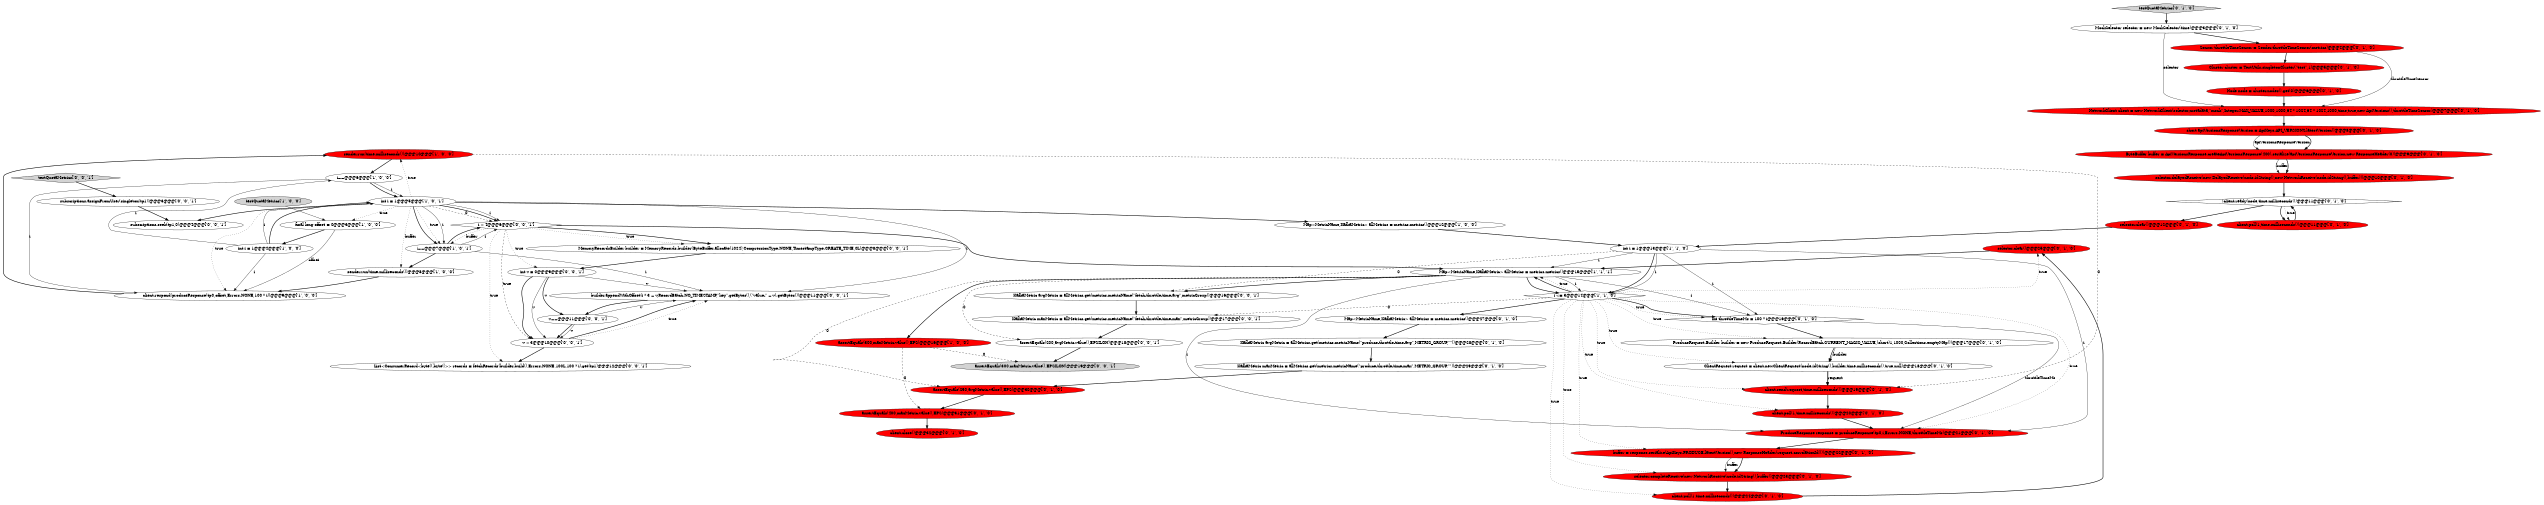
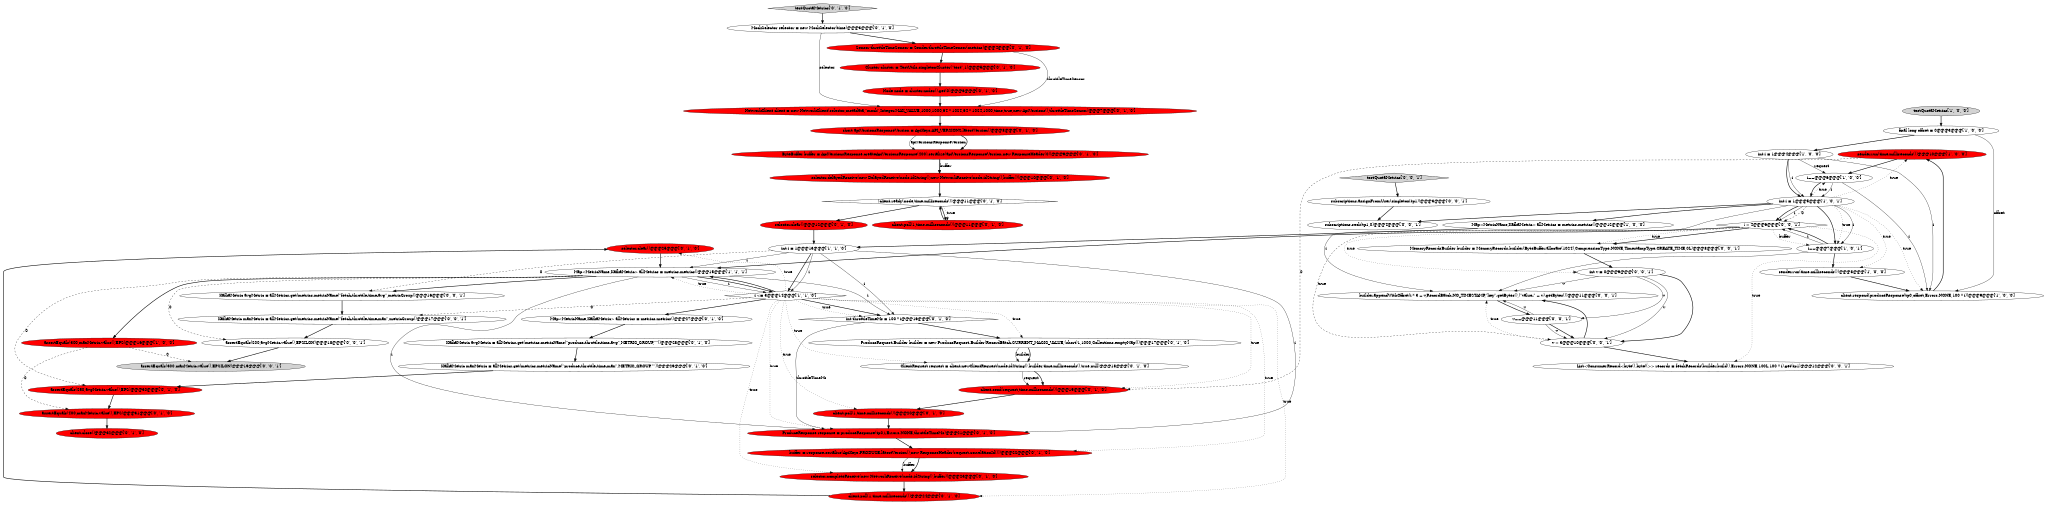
  digraph {
    node [fillcolor=white shape=ellipse style=filled]
    edge [style=bold]
    n1 [fillcolor=red label="selector.clear()@@@25@@@['0', '1', '0']"]
    n2 [label="Map<MetricName,KafkaMetric> allMetrics = metrics.metrics()@@@15@@@['1', '1', '1']"]
    n3 [fillcolor=red label="ProduceResponse response = produceResponse(tp0,i,Errors.NONE,throttleTimeMs)@@@21@@@['0', '1', '0']"]
    n4 [label="KafkaMetric avgMetric = allMetrics.get(metrics.metricName(\"fetch-throttle-time-avg\",metricGroup))@@@16@@@['0', '0', '1']"]
    n5 [label="assertEquals(200,avgMetric.value(),EPSILON)@@@18@@@['0', '0', '1']"]
    n6 [label="int throttleTimeMs = 100 * i@@@16@@@['0', '1', '0']" shape=diamond]
    n7 [fillcolor=red label="assertEquals(300,maxMetric.value(),EPS)@@@16@@@['1', '0', '0']"]
    n8 [fillcolor=red label="assertEquals(250,avgMetric.value(),EPS)@@@30@@@['0', '1', '0']"]
    n9 [label="i <= 3@@@14@@@['1', '1', '0']" shape=diamond]
    n10 [fillcolor=red label="sender.run(time.milliseconds())@@@10@@@['1', '0', '0']"]
    n11 [fillcolor=red label="client.send(request,time.milliseconds())@@@19@@@['0', '1', '0']"]
    n12 [label="i++@@@6@@@['1', '0', '0']"]
    n13 [fillcolor=red label="client.poll(1,time.milliseconds())@@@20@@@['0', '1', '0']"]
    n14 [label="client.respond(produceResponse(tp0,offset,Errors.NONE,100 * i))@@@9@@@['1', '0', '0']"]
    n15 [label="int i = 1@@@5@@@['1', '0', '1']"]
    n16 [fillcolor=red label="buffer = response.serialize(ApiKeys.PRODUCE.latestVersion(),new ResponseHeader(request.correlationId()))@@@22@@@['0', '1', '0']"]
    n17 [label="KafkaMetric maxMetric = allMetrics.get(metrics.metricName(\"fetch-throttle-time-max\",metricGroup))@@@17@@@['0', '0', '1']"]
    n18 [fillcolor=lightgray label="assertEquals(300,maxMetric.value(),EPSILON)@@@19@@@['0', '0', '1']"]
    n19 [label="ProduceRequest.Builder builder = new ProduceRequest.Builder(RecordBatch.CURRENT_MAGIC_VALUE,(short)1,1000,Collections.emptyMap())@@@17@@@['0', '1', '0']"]
    n20 [fillcolor=red label="assertEquals(400,maxMetric.value(),EPS)@@@31@@@['0', '1', '0']"]
    n21 [label="Map<MetricName,KafkaMetric> allMetrics = metrics.metrics()@@@27@@@['0', '1', '0']"]
    n22 [label="ClientRequest request = client.newClientRequest(node.idString(),builder,time.milliseconds(),true,null)@@@18@@@['0', '1', '0']"]
    n23 [fillcolor=red label="selector.completeReceive(new NetworkReceive(node.idString(),buffer))@@@23@@@['0', '1', '0']"]
    n24 [fillcolor=red label="client.poll(1,time.milliseconds())@@@24@@@['0', '1', '0']"]
    n25 [label="int v = 0@@@9@@@['0', '0', '1']"]
    n26 [label="builder.appendWithOffset(i * 3 + v,RecordBatch.NO_TIMESTAMP,\"key\".getBytes(),(\"value-\" + v).getBytes())@@@11@@@['0', '0', '1']"]
    n27 [label="v < 3@@@10@@@['0', '0', '1']"]
    n28 [label="v++@@@11@@@['0', '0', '1']"]
    n29 [label="List<ConsumerRecord<byte((,byte((>> records = fetchRecords(builder.build(),Errors.NONE,100L,100 * i).get(tp1)@@@12@@@['0', '0', '1']"]
    n30 [label="final long offset = 0@@@3@@@['1', '0', '0']"]
    n31 [label="int i = 1@@@4@@@['1', '0', '0']"]
    n32 [label="i < 4@@@6@@@['0', '0', '1']" shape=diamond]
    n33 [label="i++@@@7@@@['1', '0', '1']"]
    n34 [label="MemoryRecordsBuilder builder = MemoryRecords.builder(ByteBuffer.allocate(1024),CompressionType.NONE,TimestampType.CREATE_TIME,0L)@@@8@@@['0', '0', '1']"]
    n35 [label="sender.run(time.milliseconds())@@@8@@@['1', '0', '0']"]
    n36 [fillcolor=red label="selector.clear()@@@12@@@['0', '1', '0']"]
    n37 [label="int i = 1@@@13@@@['1', '1', '0']"]
    n38 [label="KafkaMetric avgMetric = allMetrics.get(metrics.metricName(\"produce-throttle-time-avg\",METRIC_GROUP,\"\"))@@@28@@@['0', '1', '0']"]
    n39 [label="KafkaMetric maxMetric = allMetrics.get(metrics.metricName(\"produce-throttle-time-max\",METRIC_GROUP,\"\"))@@@29@@@['0', '1', '0']"]
    n40 [fillcolor=red label="NetworkClient client = new NetworkClient(selector,metadata,\"mock\",Integer.MAX_VALUE,1000,1000,64 * 1024,64 * 1024,1000,time,true,new ApiVersions(),throttleTimeSensor)@@@7@@@['0', '1', '0']"]
    n41 [fillcolor=red label="short apiVersionsResponseVersion = ApiKeys.API_VERSIONS.latestVersion()@@@8@@@['0', '1', '0']"]
    n42 [fillcolor=red label="ByteBuffer buffer = ApiVersionsResponse.createApiVersionsResponse(400).serialize(apiVersionsResponseVersion,new ResponseHeader(0))@@@9@@@['0', '1', '0']"]
    n43 [fillcolor=red label="Cluster cluster = TestUtils.singletonCluster(\"test\",1)@@@5@@@['0', '1', '0']"]
    n44 [fillcolor=red label="Node node = cluster.nodes().get(0)@@@6@@@['0', '1', '0']"]
    n45 [fillcolor=red label="selector.delayedReceive(new DelayedReceive(node.idString(),new NetworkReceive(node.idString(),buffer)))@@@10@@@['0', '1', '0']"]
    n46 [label="!client.ready(node,time.milliseconds())@@@11@@@['0', '1', '0']" shape=diamond]
    n47 [fillcolor=red label="client.poll(1,time.milliseconds())@@@11@@@['0', '1', '0']"]
    n48 [fillcolor=red label="client.close()@@@32@@@['0', '1', '0']"]
    n49 [label="subscriptions.seek(tp1,0)@@@4@@@['0', '0', '1']"]
    n50 [label="Map<MetricName,KafkaMetric> allMetrics = metrics.metrics()@@@12@@@['1', '0', '0']"]
    n51 [fillcolor=lightgray label="testQuotaMetrics['0', '0', '1']" shape=diamond]
    n52 [label="subscriptions.assignFromUser(singleton(tp1))@@@3@@@['0', '0', '1']"]
    n53 [label="MockSelector selector = new MockSelector(time)@@@3@@@['0', '1', '0']"]
    n54 [fillcolor=red label="Sensor throttleTimeSensor = Sender.throttleTimeSensor(metrics)@@@4@@@['0', '1', '0']"]
    n55 [fillcolor=lightgray label="testQuotaMetrics['0', '1', '0']" shape=diamond]
    n56 [fillcolor=lightgray label="testQuotaMetrics['1', '0', '0']"]
    n1 -> n2
    n2 -> n3 [label=i style=solid]
    n2 -> n4
    n2 -> n5 [label=0 style=dashed]
    n2 -> n6 [label=i style=solid]
    n2 -> n7
    n2 -> n8 [label=0 style=dashed]
    n2 -> n9 [label=i style=solid]
    n2 -> n9
    n3 -> n16
    n4 -> n17
    n5 -> n18
    n6 -> n3 [label=throttleTimeMs style=solid]
    n6 -> n19
    n7 -> n18 [label=0 style=dashed]
    n7 -> n20 [label=0 style=dashed]
    n8 -> n20
    n9 -> n1 [label=true style=dotted]
    n9 -> n2
    n9 -> n2 [label=true style=dotted]
    n9 -> n3 [label=true style=dotted]
    n9 -> n6 [label=true style=dotted]
    n9 -> n6
    n9 -> n11 [label=true style=dotted]
    n9 -> n13 [label=true style=dotted]
    n9 -> n16 [label=true style=dotted]
    n9 -> n17 [label=0 style=dashed]
    n9 -> n19 [label=true style=dotted]
    n9 -> n21
    n9 -> n22 [label=true style=dotted]
    n9 -> n23 [label=true style=dotted]
    n9 -> n24 [label=true style=dotted]
    n10 -> n11 [label=0 style=dashed]
    n10 -> n12
    n11 -> n13
    n12 -> n14 [label=i style=solid]
    n12 -> n15 [label=i style=solid]
    n12 -> n15
    n13 -> n3
    n14 -> n10
    n15 -> n10 [label=true style=dotted]
-   n15 -> n30 [label=true style=dotted]
+   n15 -> n12 [label=true style=dotted]
    n15 -> n14 [label=true style=dotted]
    n15 -> n26 [label=i style=solid]
    n15 -> n32 [label=0 style=dashed]
    n15 -> n32
    n15 -> n32 [label=i style=solid]
    n15 -> n33 [label=true style=dotted]
    n15 -> n33 [label=i style=solid]
    n15 -> n33
-   n15 -> n35 [label=buffer style=dotted]
+   n15 -> n35 [label=true style=dotted]
    n15 -> n49
    n15 -> n50
    n16 -> n23
    n16 -> n23 [label=buffer style=solid]
    n17 -> n5
    n19 -> n22 [label=builder style=solid]
    n19 -> n22
    n20 -> n48
    n21 -> n38
    n22 -> n11
    n22 -> n11 [label=request style=solid]
    n23 -> n24
    n24 -> n1
    n25 -> n26 [label=v style=solid]
    n25 -> n27
    n25 -> n27 [label=v style=solid]
-   n25 -> n28 [label=v]
+   n25 -> n28 [label=v style=solid]
    n26 -> n28
    n27 -> n26
    n27 -> n26 [label=true style=dotted]
    n27 -> n29
    n28 -> n26 [label=v style=solid]
    n28 -> n27
    n28 -> n27 [label=v style=solid]
    n30 -> n14 [label=offset style=solid]
    n30 -> n31
-   n31 -> n12 [label=i style=solid]
+   n31 -> n12 [label=request style=solid]
    n31 -> n14 [label=i style=solid]
    n31 -> n15 [label=i style=solid]
    n31 -> n15
    n32 -> n2
    n32 -> n25 [label=true style=dotted]
    n32 -> n27 [label=true style=dashed]
    n32 -> n29 [label=true style=dotted]
    n32 -> n33 [label=buffer style=dotted]
    n32 -> n34
    n32 -> n34 [label=true style=dotted]
    n33 -> n26 [label=i style=solid]
    n33 -> n32 [label=i style=solid]
    n33 -> n32
    n33 -> n35
    n34 -> n25
    n35 -> n14
    n36 -> n37
    n37 -> n2 [label=i style=solid]
    n37 -> n3 [label=i style=solid]
    n37 -> n4 [label=0 style=dashed]
    n37 -> n6 [label=i style=solid]
    n37 -> n9
    n37 -> n9 [label=i style=solid]
    n38 -> n39
    n39 -> n8
    n40 -> n41
    n41 -> n42 [label=apiVersionsResponseVersion style=solid]
    n41 -> n42
    n42 -> n45 [label=buffer style=solid]
    n42 -> n45
    n43 -> n44
    n44 -> n40
    n45 -> n46
    n46 -> n36
    n46 -> n47
    n46 -> n47 [label=true style=dotted]
    n47 -> n46
    n50 -> n37
    n51 -> n52
    n52 -> n49
    n53 -> n40 [label=selector style=solid]
    n53 -> n54
    n54 -> n40 [label=throttleTimeSensor style=solid]
    n54 -> n43
    n55 -> n53
-   n56 -> n30 [style=solid]
+   n56 -> n30
  }
